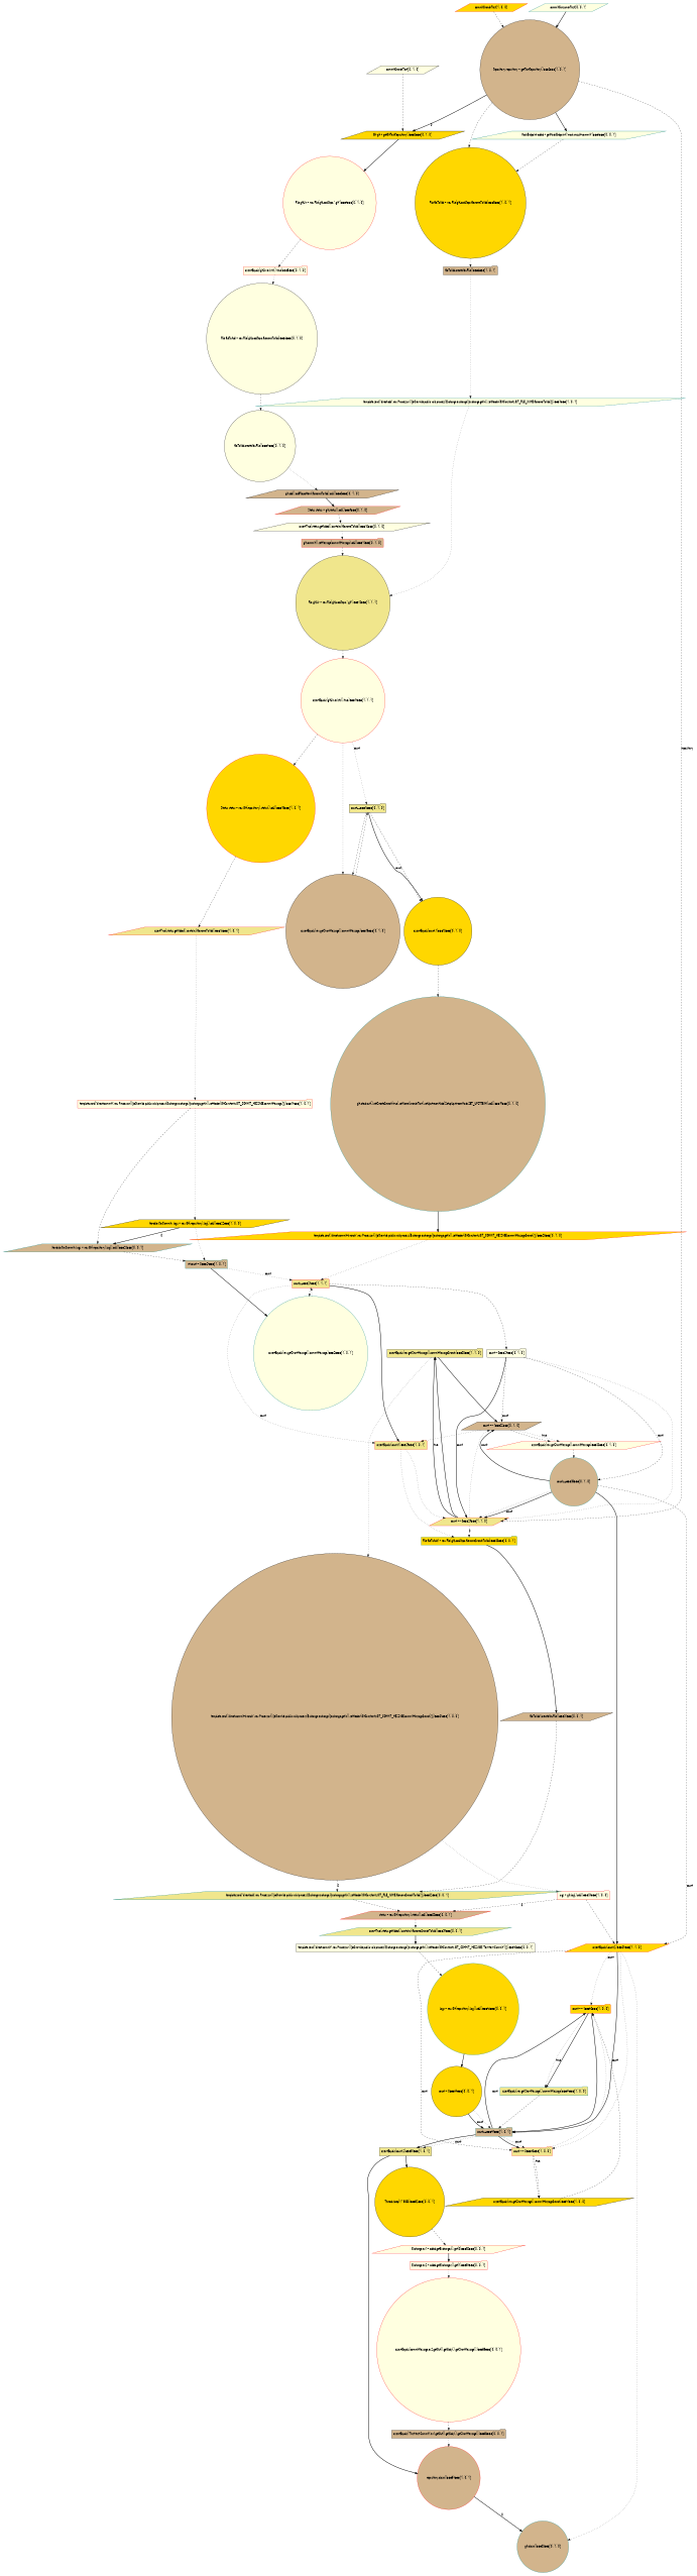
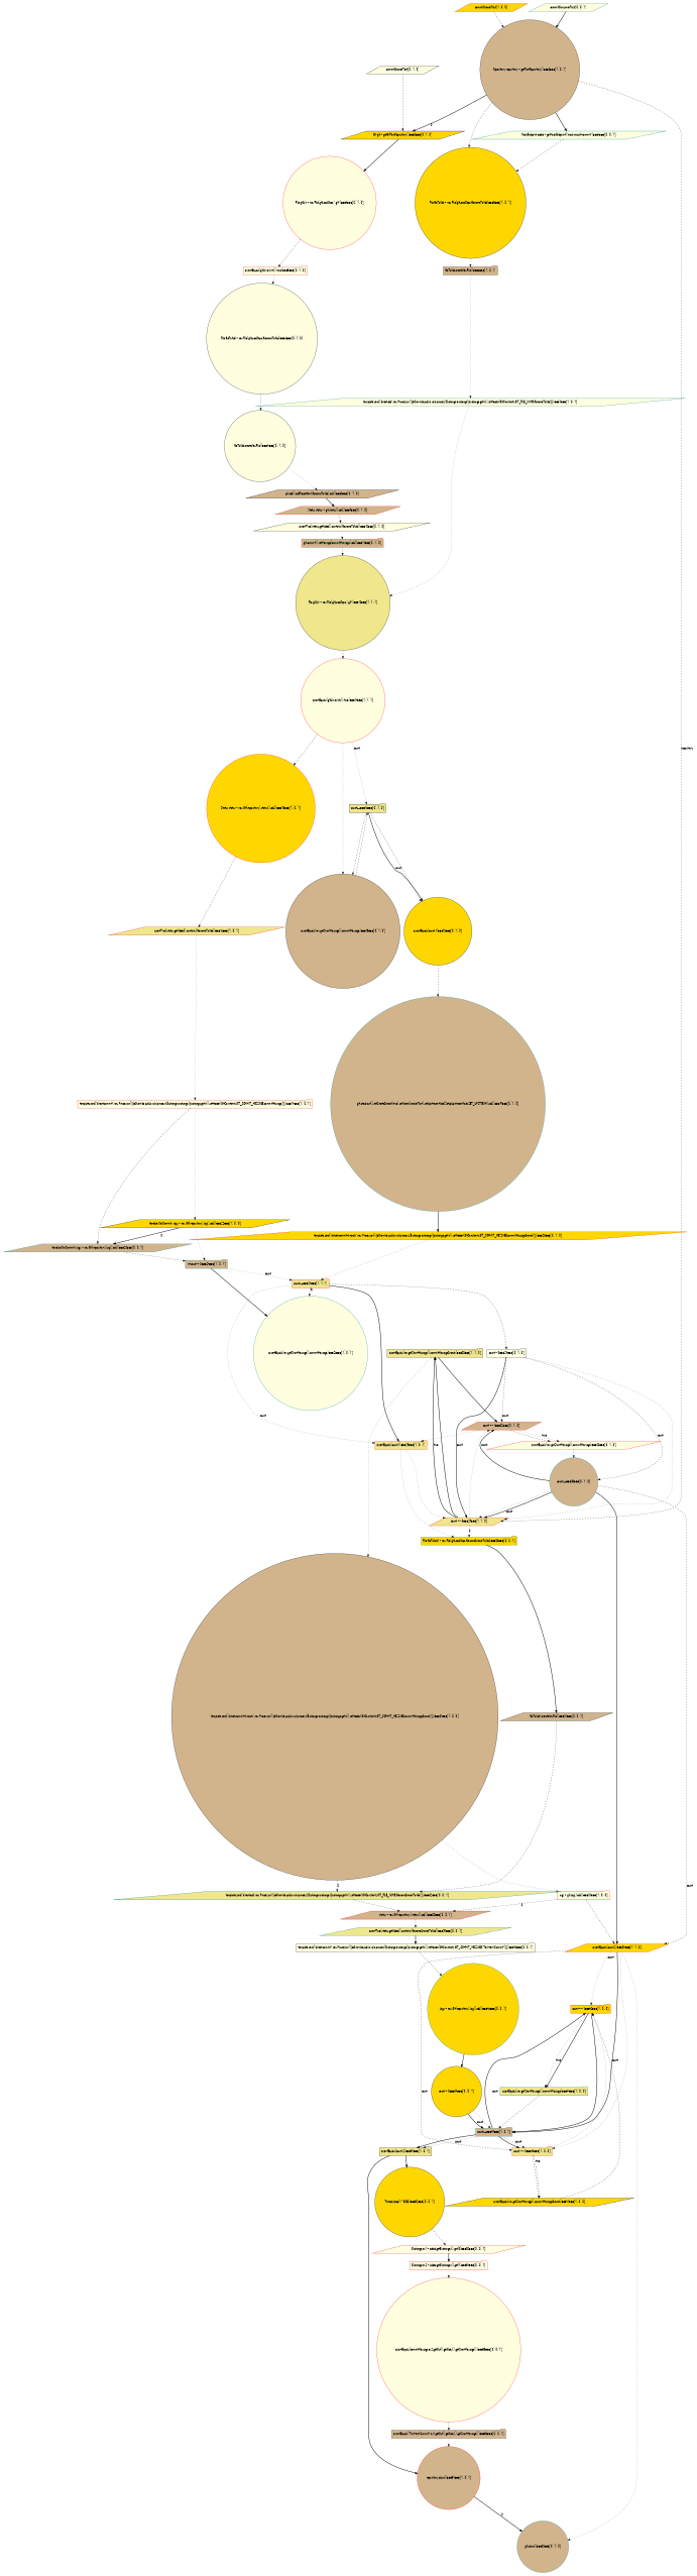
  digraph {
    fontname="Patrick Hand"
    node [color=red fillcolor=lightyellow fontname="Patrick Hand" shape=parallelogram style=filled]
    edge [fontname="Patrick Hand" style=dashed]
    n1 [label="logs = git.log().call()@@@37@@@['1', '0', '0']" shape=folder]
    n2 [fillcolor=gold label="assertEquals(count,2)@@@37@@@['1', '1', '0']"]
    n3 [fillcolor=tan label="status = new Git(repository).status().call()@@@38@@@['0', '0', '1']"]
    n4 [fillcolor=gold label="count == 1@@@43@@@['1', '0', '0']" shape=folder]
    n5 [color=teal fillcolor=tan label="count++@@@49@@@['1', '0', '1']" shape=folder]
    n6 [fillcolor=khaki label="count == 0@@@40@@@['1', '0', '0']" shape=folder]
    n7 [color=teal fillcolor=tan label="git.close()@@@38@@@['0', '1', '0']" shape=circle]
    n8 [color=teal fillcolor=khaki label="assertTrue(status.getAdded().contains(filenameBranchToAdd))@@@39@@@['0', '0', '1']"]
    n9 [fillcolor=gold label="Status status = new Git(repository).status().call()@@@15@@@['1', '0', '1']" shape=circle]
    n10 [fillcolor=khaki label="assertTrue(status.getAdded().contains(filenameToAdd))@@@16@@@['1', '0', '1']"]
    n11 [label="template.send(\"direct:commit\",new Processor(){@Override public void process(Exchange exchange){exchange.getIn().setHeader(GitConstants.GIT_COMMIT_MESSAGE,commitMessage)}})@@@17@@@['1', '0', '1']" shape=folder]
    n12 [color=black fillcolor=khaki label="assertEquals(rev.getShortMessage(),commitMessageBranch)@@@30@@@['1', '1', '0']" shape=folder]
    n13 [color=black fillcolor=tan label="template.send(\"direct:commit-branch\",new Processor(){@Override public void process(Exchange exchange){exchange.getIn().setHeader(GitConstants.GIT_COMMIT_MESSAGE,commitMessageBranch)}})@@@31@@@['1', '0', '0']" shape=circle]
-   n14 [color=black fillcolor=tan label="count == 1@@@32@@@['0', '1', '0']"]
+   n14 [fillcolor=tan label="count == 1@@@32@@@['0', '1', '0']"]
    n15 [color=teal fillcolor=khaki label="template.send(\"direct:add\",new Processor(){@Override public void process(Exchange exchange){exchange.getIn().setHeader(GitConstants.GIT_FILE_NAME,filenameBranchToAdd)}})@@@32@@@['0', '0', '1']"]
    n16 [label="assertEquals(rev.getShortMessage(),commitMessage)@@@33@@@['0', '1', '0']"]
    n17 [fillcolor=khaki label="assertEquals(count,1)@@@29@@@['1', '0', '1']" shape=folder]
    n18 [label="File gitDir = new File(gitLocalRepo,\".git\")@@@4@@@['0', '1', '0']" shape=circle]
    n19 [label="assertEquals(gitDir.exists(),true)@@@5@@@['0', '1', '0']" shape=folder]
    n20 [color=black label="File fileToAdd = new File(gitLocalRepo,filenameToAdd)@@@6@@@['0', '1', '0']" shape=circle]
    n21 [color=black label="count = 0@@@27@@@['0', '1', '0']" shape=folder]
    n22 [color=teal fillcolor=tan label="count++@@@35@@@['0', '1', '0']" shape=circle]
    n23 [fillcolor=khaki label="count == 0@@@29@@@['1', '1', '0']"]
    n24 [color=teal fillcolor=gold label="File fileToAdd1 = new File(gitLocalRepo,filenameBranchToAdd)@@@30@@@['0', '0', '1']" shape=folder]
    n25 [label="Exchange ex2 = added.getExchanges().get(1)@@@54@@@['0', '0', '1']" shape=folder]
    n26 [label="assertEquals(commitMessage,ex2.getOut().getBody().getShortMessage())@@@55@@@['0', '0', '1']" shape=circle]
    n27 [color=black fillcolor=tan label="assertEquals(\"Test test Commit\",ex1.getOut().getBody().getShortMessage())@@@56@@@['0', '0', '1']" shape=folder]
    n28 [fillcolor=gold label="template.send(\"direct:commit-branch\",new Processor(){@Override public void process(Exchange exchange){exchange.getIn().setHeader(GitConstants.GIT_COMMIT_MESSAGE,commitMessageBranch)}})@@@20@@@['0', '1', '0']"]
    n29 [fillcolor=khaki label="count++@@@27@@@['1', '1', '1']" shape=folder]
    n30 [color=teal label="assertEquals(rev.getShortMessage(),commitMessage)@@@26@@@['1', '0', '1']" shape=circle]
    n31 [color=black fillcolor=gold label="assertEquals(count,1)@@@18@@@['0', '1', '0']" shape=circle]
    n32 [color=teal fillcolor=tan label="git.checkout().setCreateBranch(true).setName(branchTest).setUpstreamMode(SetupUpstreamMode.SET_UPSTREAM).call()@@@19@@@['0', '1', '0']" shape=circle]
    n33 [fillcolor=tan label="repository.close()@@@57@@@['1', '0', '1']" shape=circle]
    n34 [color=black label="template.send(\"direct:commit\",new Processor(){@Override public void process(Exchange exchange){exchange.getIn().setHeader(GitConstants.GIT_COMMIT_MESSAGE,\"Test test Commit\")}})@@@40@@@['0', '0', '1']" shape=folder]
    n35 [color=teal fillcolor=gold label="logs = new Git(repository).log().call()@@@46@@@['0', '0', '1']" shape=circle]
    n36 [color=black fillcolor=gold label="count = 0@@@47@@@['0', '0', '1']" shape=circle]
    n37 [color=black fillcolor=gold label="assertEquals(rev.getShortMessage(),commitMessageBranch)@@@41@@@['1', '0', '0']"]
    n38 [color=teal fillcolor=khaki label="assertEquals(rev.getShortMessage(),commitMessage)@@@44@@@['1', '0', '0']" shape=folder]
    n39 [color=black fillcolor=gold label="Thread.sleep(1 * 5000)@@@52@@@['0', '0', '1']" shape=circle]
    n40 [label="Exchange ex1 = added.getExchanges().get(0)@@@53@@@['0', '0', '1']"]
    n41 [fillcolor=tan label="Status status = git.status().call()@@@9@@@['0', '1', '0']"]
    n42 [color=black label="assertTrue(status.getAdded().contains(filenameToAdd))@@@10@@@['0', '1', '0']"]
    n43 [fillcolor=tan label="git.commit().setMessage(commitMessage).call()@@@11@@@['0', '1', '0']" shape=folder]
    n44 [color=black fillcolor=gold label="Iterable<RevCommit> logs = new Git(repository).log().call()@@@22@@@['1', '0', '0']"]
    n45 [color=teal fillcolor=tan label="Iterable<RevCommit> logs = new Git(repository).log().call()@@@23@@@['0', '0', '1']"]
    n46 [color=teal fillcolor=tan label="int count = 0@@@24@@@['1', '0', '1']" shape=folder]
    n47 [color=black fillcolor=khaki label="assertEquals(count,2)@@@51@@@['1', '0', '1']" shape=folder]
    n48 [color=black fillcolor=tan label="fileToAdd.createNewFile()@@@6@@@['1', '0', '1']" shape=folder]
    n49 [color=teal label="template.send(\"direct:add\",new Processor(){@Override public void process(Exchange exchange){exchange.getIn().setHeader(GitConstants.GIT_FILE_NAME,filenameToAdd)}})@@@7@@@['1', '0', '1']"]
    n50 [color=black fillcolor=khaki label="File gitDir = new File(gitLocalRepo,\".git\")@@@13@@@['1', '1', '1']" shape=circle]
    n51 [fillcolor=gold label="commitBranchTest['1', '0', '0']"]
    n52 [color=black fillcolor=tan label="Repository repository = getTestRepository()@@@3@@@['1', '0', '1']" shape=circle]
    n53 [color=teal label="MockEndpoint added = getMockEndpoint(\"mock:result-commit\")@@@4@@@['0', '0', '1']"]
    n54 [color=black fillcolor=gold label="Git git = getGitTestRepository()@@@3@@@['0', '1', '0']"]
    n55 [color=black fillcolor=gold label="File fileToAdd = new File(gitLocalRepo,filenameToAdd)@@@5@@@['1', '0', '1']" shape=circle]
    n56 [color=black fillcolor=tan label="fileToAdd1.createNewFile()@@@31@@@['0', '0', '1']"]
    n57 [label="assertEquals(gitDir.exists(),true)@@@14@@@['1', '1', '1']" shape=circle]
    n58 [color=black fillcolor=tan label="git.add().addFilepattern(filenameToAdd).call()@@@8@@@['0', '1', '0']"]
    n59 [color=teal label="commitConsumerTest['0', '0', '1']"]
    n60 [color=black fillcolor=khaki label="count++@@@16@@@['0', '1', '0']" shape=folder]
    n61 [color=black fillcolor=tan label="assertEquals(rev.getShortMessage(),commitMessage)@@@15@@@['0', '1', '0']" shape=circle]
    n62 [color=black label="fileToAdd.createNewFile()@@@7@@@['0', '1', '0']" shape=circle]
    n63 [color=black label="commitBranchTest['0', '1', '0']"]
    n1 -> n2
    n1 -> n3 [label=0]
    n2 -> n4 [label=count style=dotted]
    n2 -> n5 [label=count style=bold]
    n2 -> n6 [style=dotted]
    n2 -> n6 [label=count]
    n2 -> n7 [style=dotted]
    n3 -> n8
    n4 -> n5 [style=bold]
    n4 -> n38 [style=bold]
    n4 -> n38 [label=true style=dotted]
    n5 -> n4 [label=count style=bold]
    n5 -> n6 [style=bold]
    n5 -> n6 [label=count style=dotted]
    n5 -> n47 [label=count style=dotted]
    n5 -> n47 [style=bold]
    n6 -> n4 [style=dotted]
    n6 -> n37
    n6 -> n37 [label=true]
    n8 -> n34 [style=bold]
    n9 -> n10
    n10 -> n11 [style=dotted]
    n11 -> n44 [style=dotted]
    n11 -> n45
    n12 -> n13 [style=dotted]
    n12 -> n14 [style=bold]
    n13 -> n1 [style=dotted]
    n13 -> n15 [label=0]
    n14 -> n16 [label=true style=dotted]
    n14 -> n16
    n14 -> n17 [style=dotted]
    n15 -> n3
    n16 -> n22
    n17 -> n23 [style=dotted]
    n17 -> n24 [style=dotted]
    n18 -> n19
    n19 -> n20 [style=dotted]
    n20 -> n62
    n21 -> n14 [label=count]
    n21 -> n22 [label=count]
    n21 -> n23 [label=count style=bold]
    n21 -> n23 [style=dotted]
    n22 -> n2 [label=count]
    n22 -> n2 [style=bold]
    n22 -> n14 [label=count style=bold]
    n22 -> n23 [style=dotted]
    n22 -> n23 [label=count style=bold]
    n23 -> n12 [style=bold]
    n23 -> n12 [label=true style=bold]
    n23 -> n14 [style=dotted]
    n23 -> n24 [label=0 style=dotted]
    n24 -> n56 [style=bold]
    n25 -> n26 [style=dotted]
    n26 -> n27
    n27 -> n33 [style=dotted]
    n28 -> n29 [style=dotted]
    n29 -> n17 [label=count style=dotted]
    n29 -> n17 [style=bold]
    n29 -> n21
    n29 -> n30
    n30 -> n29 [style=dotted]
    n31 -> n32
    n32 -> n28 [style=bold]
    n33 -> n7 [label=0 style=bold]
    n34 -> n35
    n35 -> n36 [style=bold]
    n36 -> n5 [style=dotted]
    n36 -> n5 [label=count style=bold]
    n37 -> n4
    n38 -> n5
    n39 -> n40
    n40 -> n25 [style=bold]
    n41 -> n42
    n42 -> n43 [style=dotted]
    n43 -> n50
    n44 -> n45 [label=0 style=bold]
    n44 -> n46 [style=dotted]
    n45 -> n46
    n46 -> n29 [label=count style=dotted]
    n46 -> n30 [style=bold]
    n47 -> n33 [style=bold]
    n47 -> n39 [style=bold]
    n48 -> n49 [style=dotted]
    n49 -> n50 [style=dotted]
    n50 -> n57
    n51 -> n52
    n52 -> n23 [label=repository]
    n52 -> n53 [style=bold]
    n52 -> n54 [label=0 style=bold]
    n52 -> n55
    n53 -> n55
    n54 -> n18 [style=bold]
    n55 -> n48 [style=dotted]
    n56 -> n15
    n57 -> n9
    n57 -> n60 [label=count style=dotted]
    n57 -> n61 [style=dotted]
    n58 -> n41 [style=bold]
    n59 -> n52 [style=bold]
    n60 -> n31
    n60 -> n31 [label=count style=bold]
    n60 -> n61
    n61 -> n60
    n62 -> n58 [style=dotted]
    n63 -> n54
  }
